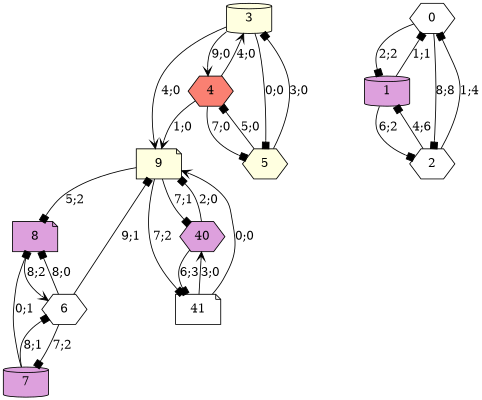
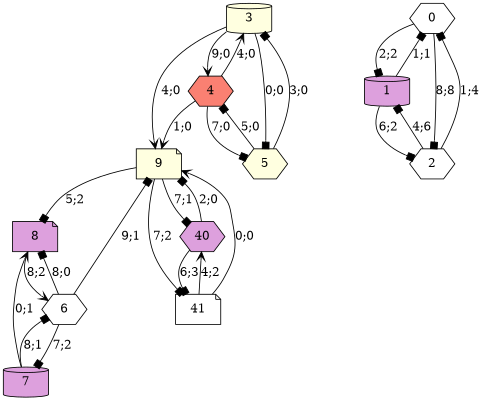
  digraph {
    node [fillcolor=plum shape=hexagon style=filled]
    edge [arrowhead=box color=black]
    9 [fillcolor=lightyellow shape=note]
    8 [shape=note]
    n3 [label=40]
    n4 [fillcolor=white label=41 shape=note]
    6 [fillcolor=white]
    7 [shape=cylinder]
    3 [fillcolor=lightyellow shape=cylinder]
    4 [fillcolor=salmon]
    5 [fillcolor=lightyellow]
    0 [fillcolor=white]
    1 [shape=cylinder]
    2 [fillcolor=white]
    9 -> 8 [label="5;2"]
    9 -> n3 [label="7;1"]
    9 -> n4 [label="7;2"]
    8 -> 6 [arrowhead=vee label="8;2"]
    n3 -> 9 [label="2;0"]
    n3 -> n4 [label="6;3"]
    n4 -> 9 [arrowhead=vee label="0;0"]
-   n4 -> n3 [arrowhead=vee label="3;0"]
+   n4 -> n3 [arrowhead=vee label="4;2"]
    6 -> 9 [label="9;1"]
    6 -> 8 [label="8;0"]
    6 -> 7 [label="7;2"]
-   7 -> 8 [label="0;1"]
+   7 -> 8 [arrowhead=vee label="0;1"]
    7 -> 6 [label="8;1"]
    3 -> 9 [arrowhead=vee label="4;0"]
    3 -> 4 [arrowhead=vee label="9;0"]
    3 -> 5 [label="0;0"]
    4 -> 9 [arrowhead=vee label="1;0"]
    4 -> 3 [arrowhead=vee label="4;0"]
    4 -> 5 [label="7;0"]
    5 -> 3 [label="3;0"]
    5 -> 4 [label="5;0"]
    0 -> 1 [label="2;2"]
    0 -> 2 [label="8;8"]
    1 -> 0 [label="1;1"]
    1 -> 2 [label="6;2"]
    2 -> 0 [label="1;4"]
    2 -> 1 [label="4;6"]
  }
